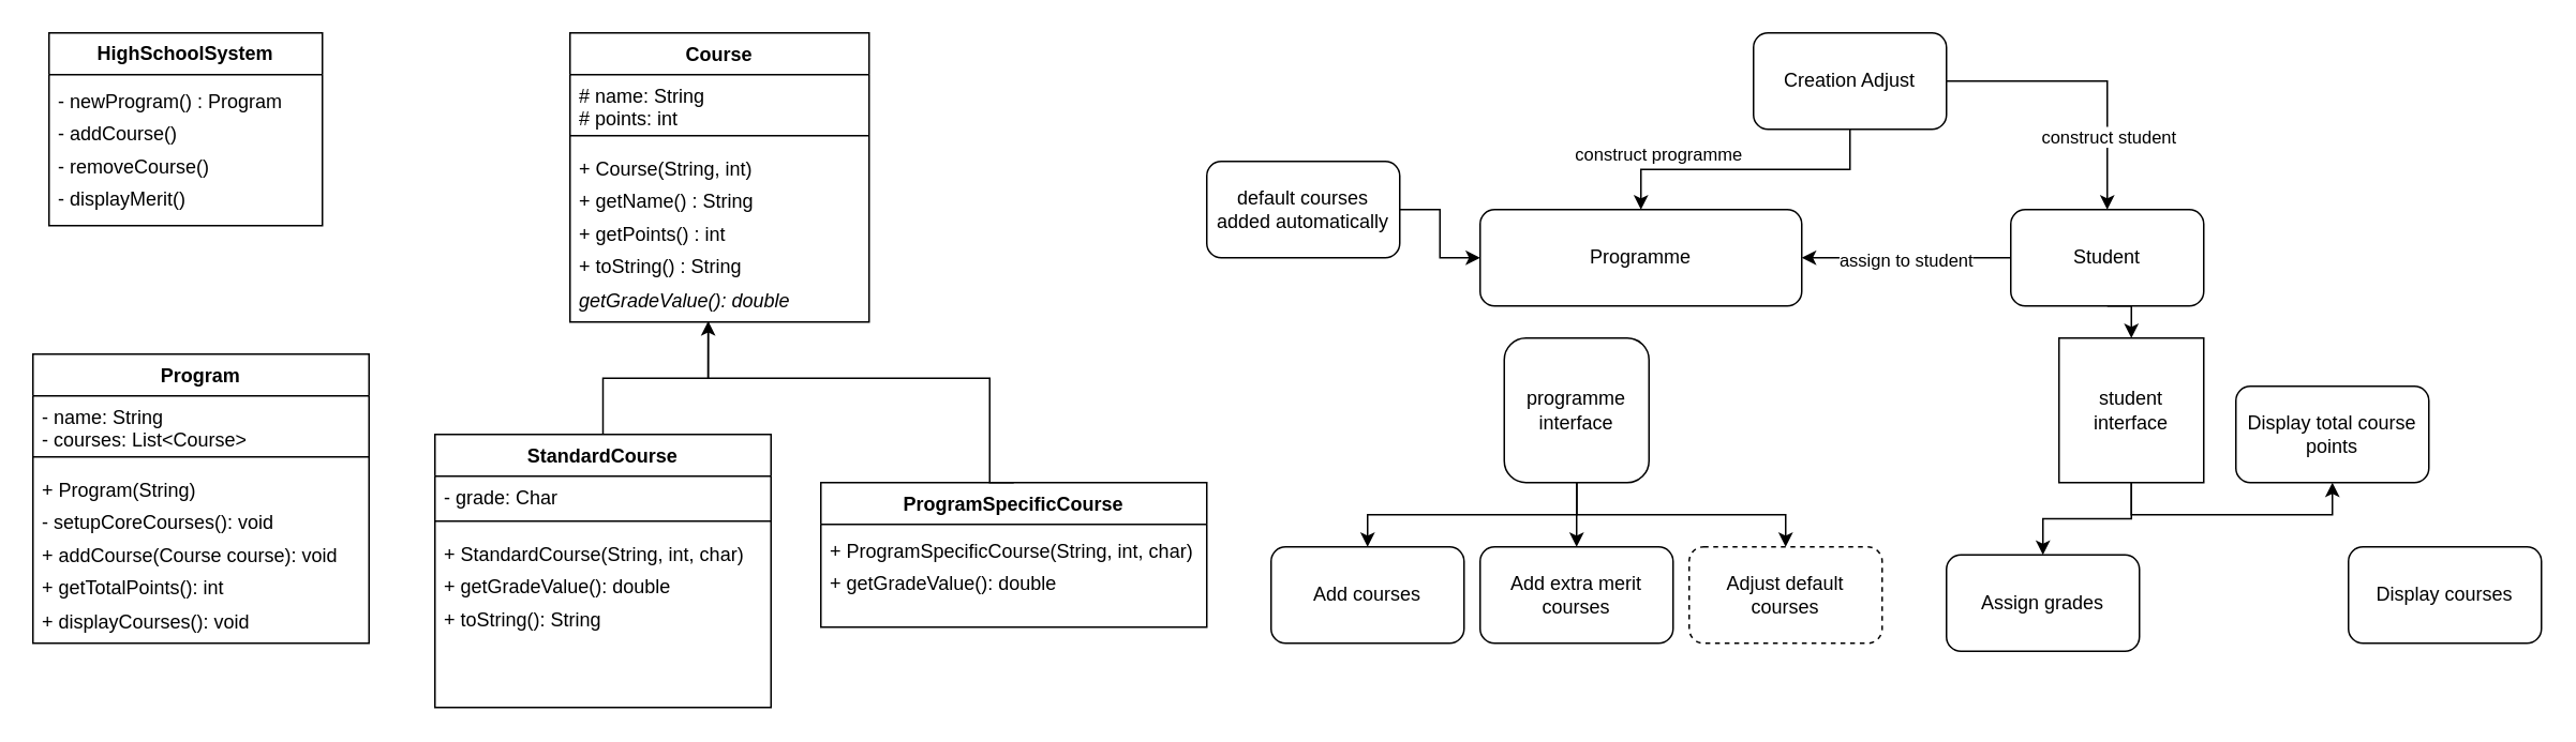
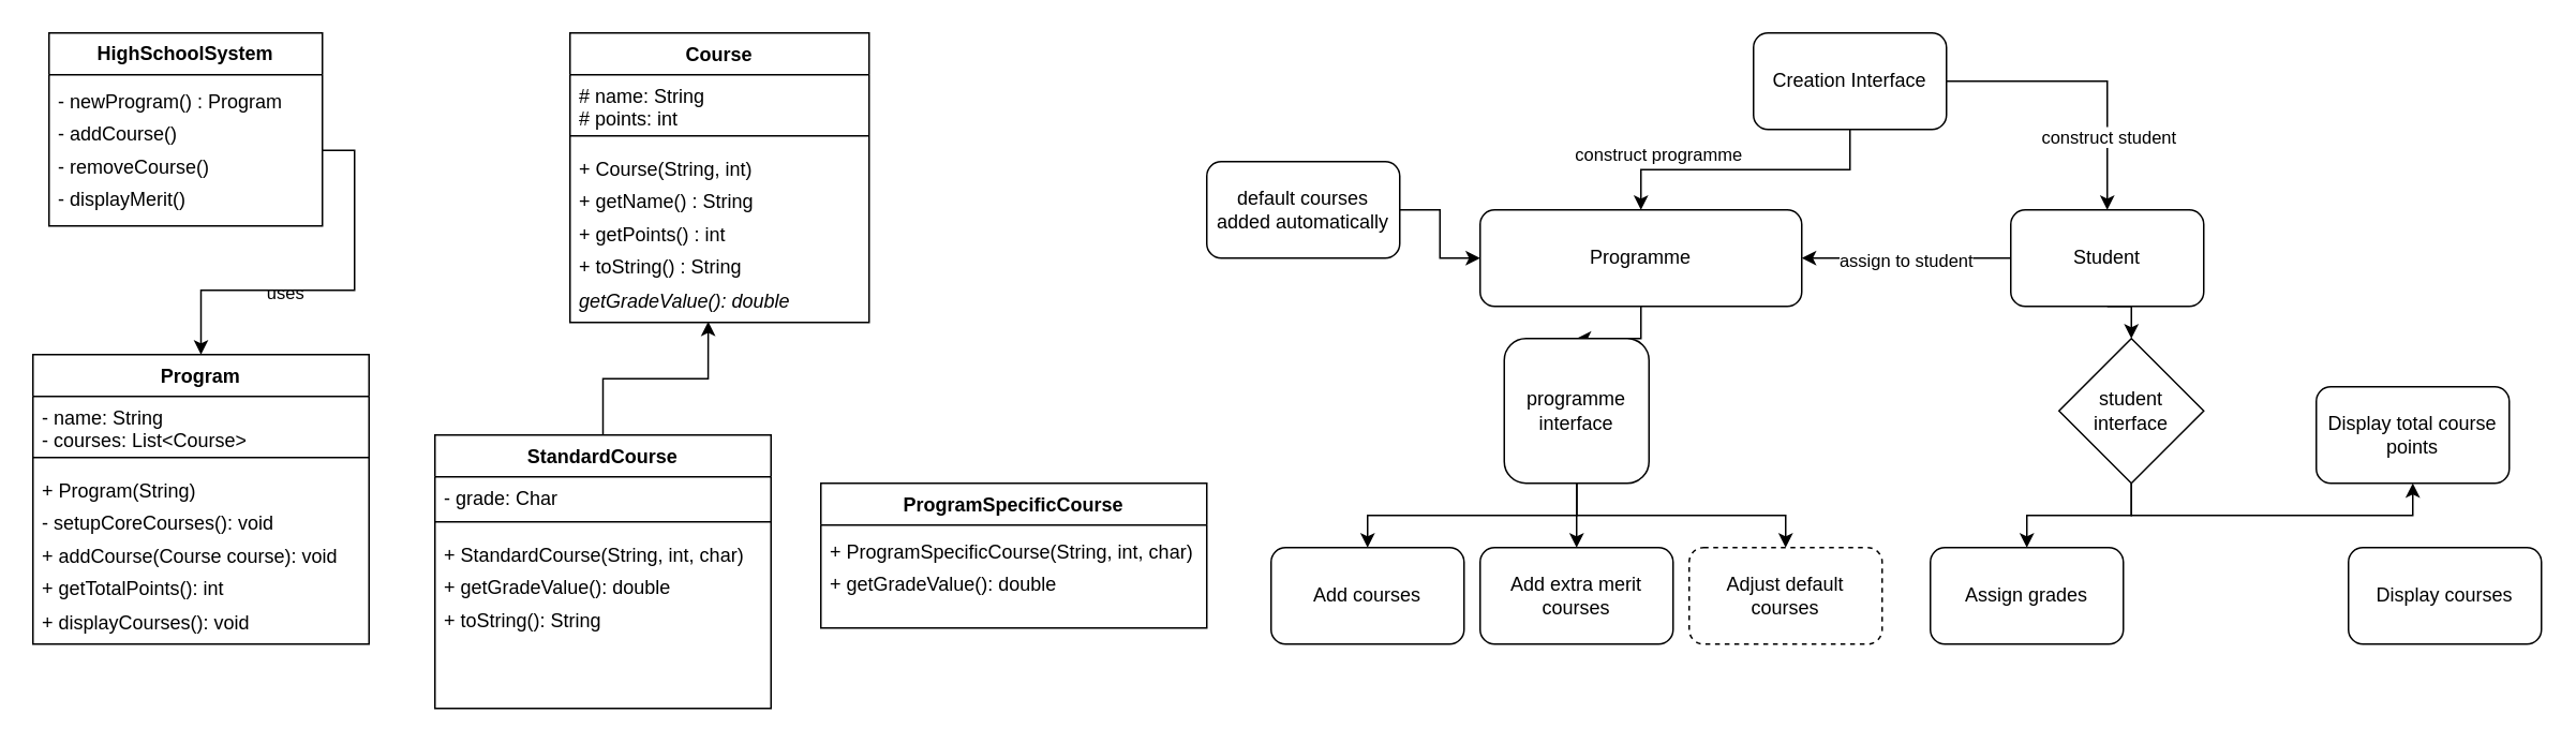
  <mxCell id="0" />
  <mxCell id="1" parent="0" />
  <mxCell id="2" value="Course" style="swimlane;fontStyle=1;align=center;verticalAlign=top;childLayout=stackLayout;horizontal=1;startSize=26;horizontalStack=0;resizeParent=1;resizeParentMax=0;resizeLast=0;collapsible=1;marginBottom=0;whiteSpace=wrap;html=1;labelBackgroundColor=none;" parent="1" vertex="1"><mxGeometry x="354" y="20" width="186" height="180" as="geometry" /></mxCell>
  <mxCell id="3" value="&lt;div&gt;# name: String&lt;br&gt;# points: int&lt;/div&gt;" style="text;strokeColor=none;fillColor=none;align=left;verticalAlign=top;spacingLeft=4;spacingRight=4;overflow=hidden;rotatable=0;points=[[0,0.5],[1,0.5]];portConstraint=eastwest;whiteSpace=wrap;html=1;labelBackgroundColor=none;" parent="2" vertex="1"><mxGeometry y="26" width="186" height="34" as="geometry" /></mxCell>
  <mxCell id="4" value="" style="line;strokeWidth=1;fillColor=none;align=left;verticalAlign=middle;spacingTop=-1;spacingLeft=3;spacingRight=3;rotatable=0;labelPosition=right;points=[];portConstraint=eastwest;labelBackgroundColor=none;" parent="2" vertex="1"><mxGeometry y="60" width="186" height="8" as="geometry" /></mxCell>
  <mxCell id="5" value="&lt;div style=&quot;line-height: 170%;&quot;&gt;&lt;font&gt;+ Course(String, int)&lt;/font&gt;&lt;div&gt;&lt;font&gt;+ getName() : String&lt;/font&gt;&lt;/div&gt;&lt;div&gt;&lt;font&gt;+ getPoints() : int&lt;/font&gt;&lt;/div&gt;&lt;div&gt;&lt;font&gt;+ toString() : String&lt;/font&gt;&lt;/div&gt;&lt;div&gt;&lt;i&gt;&lt;font&gt;getGradeValue(): double&lt;/font&gt;&lt;/i&gt;&lt;/div&gt;&lt;/div&gt;" style="text;strokeColor=none;fillColor=none;align=left;verticalAlign=top;spacingLeft=4;spacingRight=4;overflow=hidden;rotatable=0;points=[[0,0.5],[1,0.5]];portConstraint=eastwest;whiteSpace=wrap;html=1;labelBackgroundColor=none;" parent="2" vertex="1"><mxGeometry y="68" width="186" height="112" as="geometry" /></mxCell>
  <mxCell id="6" value="StandardCourse" style="swimlane;fontStyle=1;align=center;verticalAlign=top;childLayout=stackLayout;horizontal=1;startSize=26;horizontalStack=0;resizeParent=1;resizeParentMax=0;resizeLast=0;collapsible=1;marginBottom=0;whiteSpace=wrap;html=1;labelBackgroundColor=none;" parent="1" vertex="1"><mxGeometry x="270" y="270" width="209" height="170" as="geometry" /></mxCell>
  <mxCell id="7" value="&lt;div&gt;- grade: Char&lt;/div&gt;" style="text;strokeColor=none;fillColor=none;align=left;verticalAlign=top;spacingLeft=4;spacingRight=4;overflow=hidden;rotatable=0;points=[[0,0.5],[1,0.5]];portConstraint=eastwest;whiteSpace=wrap;html=1;labelBackgroundColor=none;" parent="6" vertex="1"><mxGeometry y="26" width="209" height="24" as="geometry" /></mxCell>
  <mxCell id="8" value="" style="line;strokeWidth=1;fillColor=none;align=left;verticalAlign=middle;spacingTop=-1;spacingLeft=3;spacingRight=3;rotatable=0;labelPosition=right;points=[];portConstraint=eastwest;labelBackgroundColor=none;" parent="6" vertex="1"><mxGeometry y="50" width="209" height="8" as="geometry" /></mxCell>
  <mxCell id="9" value="&lt;div style=&quot;line-height: 170%;&quot;&gt;+ StandardCourse(String, int, char)&lt;/div&gt;&lt;div style=&quot;line-height: 170%;&quot;&gt;+ getGradeValue(): double&lt;/div&gt;&lt;div style=&quot;line-height: 170%;&quot;&gt;+ toString(): String&lt;/div&gt;" style="text;strokeColor=none;fillColor=none;align=left;verticalAlign=top;spacingLeft=4;spacingRight=4;overflow=hidden;rotatable=0;points=[[0,0.5],[1,0.5]];portConstraint=eastwest;whiteSpace=wrap;html=1;labelBackgroundColor=none;" parent="6" vertex="1"><mxGeometry y="58" width="209" height="112" as="geometry" /></mxCell>
  <mxCell id="10" value="&lt;b&gt;HighSchoolSystem&lt;/b&gt;" style="swimlane;fontStyle=0;childLayout=stackLayout;horizontal=1;startSize=26;fillColor=none;horizontalStack=0;resizeParent=1;resizeParentMax=0;resizeLast=0;collapsible=1;marginBottom=0;whiteSpace=wrap;html=1;labelBackgroundColor=none;" parent="1" vertex="1"><mxGeometry x="30" y="20" width="170" height="120" as="geometry" /></mxCell>
  <mxCell id="11" value="&lt;div style=&quot;line-height: 170%;&quot;&gt;- newProgram() : Program&lt;div&gt;- addCourse()&lt;/div&gt;&lt;div&gt;- removeCourse()&lt;/div&gt;&lt;div&gt;- displayMerit()&lt;/div&gt;&lt;/div&gt;" style="text;strokeColor=none;fillColor=none;align=left;verticalAlign=top;spacingLeft=4;spacingRight=4;overflow=hidden;rotatable=0;points=[[0,0.5],[1,0.5]];portConstraint=eastwest;whiteSpace=wrap;html=1;labelBackgroundColor=none;" parent="10" vertex="1"><mxGeometry y="26" width="170" height="94" as="geometry" /></mxCell>
  <mxCell id="12" value="Program" style="swimlane;fontStyle=1;align=center;verticalAlign=top;childLayout=stackLayout;horizontal=1;startSize=26;horizontalStack=0;resizeParent=1;resizeParentMax=0;resizeLast=0;collapsible=1;marginBottom=0;whiteSpace=wrap;html=1;labelBackgroundColor=none;" parent="1" vertex="1"><mxGeometry x="20" y="220" width="209" height="180" as="geometry" /></mxCell>
  <mxCell id="13" value="&lt;div&gt;- name: String&lt;div&gt;- courses: List&amp;lt;Course&amp;gt;&lt;/div&gt;&lt;/div&gt;" style="text;strokeColor=none;fillColor=none;align=left;verticalAlign=top;spacingLeft=4;spacingRight=4;overflow=hidden;rotatable=0;points=[[0,0.5],[1,0.5]];portConstraint=eastwest;whiteSpace=wrap;html=1;labelBackgroundColor=none;" parent="12" vertex="1"><mxGeometry y="26" width="209" height="34" as="geometry" /></mxCell>
  <mxCell id="14" value="" style="line;strokeWidth=1;fillColor=none;align=left;verticalAlign=middle;spacingTop=-1;spacingLeft=3;spacingRight=3;rotatable=0;labelPosition=right;points=[];portConstraint=eastwest;labelBackgroundColor=none;" parent="12" vertex="1"><mxGeometry y="60" width="209" height="8" as="geometry" /></mxCell>
  <mxCell id="15" value="&lt;div style=&quot;line-height: 170%;&quot;&gt;+ Program(String)&lt;/div&gt;&lt;div style=&quot;line-height: 170%;&quot;&gt;- setupCoreCourses(): void&lt;/div&gt;&lt;div style=&quot;line-height: 170%;&quot;&gt;+ addCourse(Course course): void&lt;/div&gt;&lt;div style=&quot;line-height: 170%;&quot;&gt;+ getTotalPoints(): int&lt;/div&gt;&lt;div style=&quot;line-height: 170%;&quot;&gt;+ displayCourses(): void&lt;/div&gt;" style="text;strokeColor=none;fillColor=none;align=left;verticalAlign=top;spacingLeft=4;spacingRight=4;overflow=hidden;rotatable=0;points=[[0,0.5],[1,0.5]];portConstraint=eastwest;whiteSpace=wrap;html=1;labelBackgroundColor=none;" parent="12" vertex="1"><mxGeometry y="68" width="209" height="112" as="geometry" /></mxCell>
  <mxCell id="16" value="ProgramSpecificCourse" style="swimlane;fontStyle=1;align=center;verticalAlign=top;childLayout=stackLayout;horizontal=1;startSize=26;horizontalStack=0;resizeParent=1;resizeParentMax=0;resizeLast=0;collapsible=1;marginBottom=0;whiteSpace=wrap;html=1;labelBackgroundColor=none;" parent="1" vertex="1"><mxGeometry x="510" y="300" width="240" height="90" as="geometry" /></mxCell>
  <mxCell id="17" value="&lt;div style=&quot;line-height: 170%;&quot;&gt;+ ProgramSpecificCourse(String, int, char)&lt;/div&gt;&lt;div style=&quot;line-height: 170%;&quot;&gt;+ getGradeValue(): double&lt;/div&gt;" style="text;strokeColor=none;fillColor=none;align=left;verticalAlign=top;spacingLeft=4;spacingRight=4;overflow=hidden;rotatable=0;points=[[0,0.5],[1,0.5]];portConstraint=eastwest;whiteSpace=wrap;html=1;labelBackgroundColor=none;" parent="16" vertex="1"><mxGeometry y="26" width="240" height="64" as="geometry" /></mxCell>
- <mxCell id="18" style="edgeStyle=orthogonalEdgeStyle;rounded=0;orthogonalLoop=1;jettySize=auto;html=1;exitX=0.5;exitY=0;exitDx=0;exitDy=0;entryX=0.462;entryY=1;entryDx=0;entryDy=0;entryPerimeter=0;endArrow=none;startFill=0;labelBackgroundColor=none;fontColor=default;" parent="1" source="16" target="5" edge="1"><mxGeometry relative="1" as="geometry"><Array as="points"><mxPoint x="615" y="235" /><mxPoint x="440" y="235" /></Array></mxGeometry></mxCell>
  <mxCell id="19" style="edgeStyle=orthogonalEdgeStyle;rounded=0;orthogonalLoop=1;jettySize=auto;html=1;exitX=0.5;exitY=0;exitDx=0;exitDy=0;entryX=0.462;entryY=0.995;entryDx=0;entryDy=0;entryPerimeter=0;labelBackgroundColor=none;fontColor=default;" parent="1" source="6" target="5" edge="1"><mxGeometry relative="1" as="geometry" /></mxCell>
+ <mxCell id="20" style="edgeStyle=orthogonalEdgeStyle;rounded=0;orthogonalLoop=1;jettySize=auto;html=1;entryX=0.5;entryY=0;entryDx=0;entryDy=0;labelBackgroundColor=none;fontColor=default;" parent="1" source="11" target="12" edge="1"><mxGeometry relative="1" as="geometry" /></mxCell>
+ <mxCell id="21" value="uses" style="edgeLabel;html=1;align=center;verticalAlign=middle;resizable=0;points=[];labelBackgroundColor=none;" parent="20" vertex="1" connectable="0"><mxGeometry x="0.248" y="1" relative="1" as="geometry"><mxPoint as="offset" /></mxGeometry></mxCell>
  <mxCell id="22" style="edgeStyle=orthogonalEdgeStyle;rounded=0;orthogonalLoop=1;jettySize=auto;html=1;entryX=1;entryY=0.5;entryDx=0;entryDy=0;" edge="1" parent="1" source="25" target="32"><mxGeometry relative="1" as="geometry" /></mxCell>
  <mxCell id="23" value="assign to student" style="edgeLabel;html=1;align=center;verticalAlign=middle;resizable=0;points=[];" vertex="1" connectable="0" parent="22"><mxGeometry x="0.008" y="1" relative="1" as="geometry"><mxPoint as="offset" /></mxGeometry></mxCell>
  <mxCell id="24" style="edgeStyle=orthogonalEdgeStyle;rounded=0;orthogonalLoop=1;jettySize=auto;html=1;exitX=0.5;exitY=1;exitDx=0;exitDy=0;entryX=0.5;entryY=0;entryDx=0;entryDy=0;" edge="1" parent="1" source="25" target="47"><mxGeometry relative="1" as="geometry" /></mxCell>
  <mxCell id="25" value="Student" style="rounded=1;whiteSpace=wrap;html=1;" vertex="1" parent="1"><mxGeometry x="1250" y="130" width="120" height="60" as="geometry" /></mxCell>
  <mxCell id="26" style="edgeStyle=orthogonalEdgeStyle;rounded=0;orthogonalLoop=1;jettySize=auto;html=1;entryX=0.5;entryY=0;entryDx=0;entryDy=0;" edge="1" parent="1" source="30" target="25"><mxGeometry relative="1" as="geometry" /></mxCell>
  <mxCell id="27" value="construct student" style="edgeLabel;html=1;align=center;verticalAlign=middle;resizable=0;points=[];" vertex="1" connectable="0" parent="26"><mxGeometry x="0.491" relative="1" as="geometry"><mxPoint as="offset" /></mxGeometry></mxCell>
  <mxCell id="28" style="edgeStyle=orthogonalEdgeStyle;rounded=0;orthogonalLoop=1;jettySize=auto;html=1;entryX=0.5;entryY=0;entryDx=0;entryDy=0;" edge="1" parent="1" source="30" target="32"><mxGeometry relative="1" as="geometry" /></mxCell>
  <mxCell id="29" value="construct programme" style="edgeLabel;html=1;align=center;verticalAlign=middle;resizable=0;points=[];" vertex="1" connectable="0" parent="28"><mxGeometry x="0.613" y="1" relative="1" as="geometry"><mxPoint y="-11" as="offset" /></mxGeometry></mxCell>
- <mxCell id="30" value="Creation Adjust" style="rounded=1;whiteSpace=wrap;html=1;" vertex="1" parent="1"><mxGeometry x="1090" y="20" width="120" height="60" as="geometry" /></mxCell>
+ <mxCell id="30" value="Creation Interface" style="rounded=1;whiteSpace=wrap;html=1;" vertex="1" parent="1"><mxGeometry x="1090" y="20" width="120" height="60" as="geometry" /></mxCell>
+ <mxCell id="31" style="edgeStyle=orthogonalEdgeStyle;rounded=0;orthogonalLoop=1;jettySize=auto;html=1;exitX=0.5;exitY=1;exitDx=0;exitDy=0;entryX=0.5;entryY=0;entryDx=0;entryDy=0;" edge="1" parent="1" source="32" target="44"><mxGeometry relative="1" as="geometry" /></mxCell>
  <mxCell id="32" value="Programme" style="rounded=1;whiteSpace=wrap;html=1;" vertex="1" parent="1"><mxGeometry x="920" y="130" width="200" height="60" as="geometry" /></mxCell>
  <mxCell id="33" value="Add courses" style="rounded=1;whiteSpace=wrap;html=1;" vertex="1" parent="1"><mxGeometry x="790" y="340" width="120" height="60" as="geometry" /></mxCell>
  <mxCell id="34" value="Add extra merit courses" style="rounded=1;whiteSpace=wrap;html=1;" vertex="1" parent="1"><mxGeometry x="920" y="340" width="120" height="60" as="geometry" /></mxCell>
  <mxCell id="35" style="edgeStyle=orthogonalEdgeStyle;rounded=0;orthogonalLoop=1;jettySize=auto;html=1;entryX=0;entryY=0.5;entryDx=0;entryDy=0;" edge="1" parent="1" source="36" target="32"><mxGeometry relative="1" as="geometry" /></mxCell>
  <mxCell id="36" value="default courses added automatically" style="rounded=1;whiteSpace=wrap;html=1;" vertex="1" parent="1"><mxGeometry x="750" y="100" width="120" height="60" as="geometry" /></mxCell>
  <mxCell id="37" value="Adjust default courses" style="rounded=1;whiteSpace=wrap;html=1;dashed=1;" vertex="1" parent="1"><mxGeometry x="1050" y="340" width="120" height="60" as="geometry" /></mxCell>
- <mxCell id="38" value="Assign grades" style="rounded=1;whiteSpace=wrap;html=1;" vertex="1" parent="1"><mxGeometry x="1210" y="345" width="120" height="60" as="geometry" /></mxCell>
+ <mxCell id="38" value="Assign grades" style="rounded=1;whiteSpace=wrap;html=1;" vertex="1" parent="1"><mxGeometry x="1200" y="340" width="120" height="60" as="geometry" /></mxCell>
  <mxCell id="39" value="Display courses" style="rounded=1;whiteSpace=wrap;html=1;" vertex="1" parent="1"><mxGeometry x="1460" y="340" width="120" height="60" as="geometry" /></mxCell>
- <mxCell id="40" value="Display total course points" style="rounded=1;whiteSpace=wrap;html=1;" vertex="1" parent="1"><mxGeometry x="1390" y="240" width="120" height="60" as="geometry" /></mxCell>
+ <mxCell id="40" value="Display total course points" style="rounded=1;whiteSpace=wrap;html=1;" vertex="1" parent="1"><mxGeometry x="1440" y="240" width="120" height="60" as="geometry" /></mxCell>
  <mxCell id="41" style="edgeStyle=orthogonalEdgeStyle;rounded=0;orthogonalLoop=1;jettySize=auto;html=1;entryX=0.5;entryY=0;entryDx=0;entryDy=0;" edge="1" parent="1" source="44" target="34"><mxGeometry relative="1" as="geometry" /></mxCell>
  <mxCell id="42" style="edgeStyle=orthogonalEdgeStyle;rounded=0;orthogonalLoop=1;jettySize=auto;html=1;exitX=0.5;exitY=1;exitDx=0;exitDy=0;entryX=0.5;entryY=0;entryDx=0;entryDy=0;" edge="1" parent="1" source="44" target="37"><mxGeometry relative="1" as="geometry" /></mxCell>
  <mxCell id="43" style="edgeStyle=orthogonalEdgeStyle;rounded=0;orthogonalLoop=1;jettySize=auto;html=1;exitX=0.5;exitY=1;exitDx=0;exitDy=0;entryX=0.5;entryY=0;entryDx=0;entryDy=0;" edge="1" parent="1" source="44" target="33"><mxGeometry relative="1" as="geometry" /></mxCell>
  <mxCell id="44" value="programme interface" style="whiteSpace=wrap;html=1;rounded=1;" vertex="1" parent="1"><mxGeometry x="935" y="210" width="90" height="90" as="geometry" /></mxCell>
  <mxCell id="45" style="edgeStyle=orthogonalEdgeStyle;rounded=0;orthogonalLoop=1;jettySize=auto;html=1;exitX=0.5;exitY=1;exitDx=0;exitDy=0;entryX=0.5;entryY=0;entryDx=0;entryDy=0;" edge="1" parent="1" source="47" target="38"><mxGeometry relative="1" as="geometry" /></mxCell>
  <mxCell id="46" style="edgeStyle=orthogonalEdgeStyle;rounded=0;orthogonalLoop=1;jettySize=auto;html=1;exitX=0.5;exitY=1;exitDx=0;exitDy=0;entryX=0.5;entryY=1;entryDx=0;entryDy=0;" edge="1" parent="1" source="47" target="40"><mxGeometry relative="1" as="geometry" /></mxCell>
- <mxCell id="47" value="student interface" style="whiteSpace=wrap;html=1;rounded=0;" vertex="1" parent="1"><mxGeometry x="1280" y="210" width="90" height="90" as="geometry" /></mxCell>
+ <mxCell id="47" value="student interface" style="rhombus;whiteSpace=wrap;html=1;" vertex="1" parent="1"><mxGeometry x="1280" y="210" width="90" height="90" as="geometry" /></mxCell>
